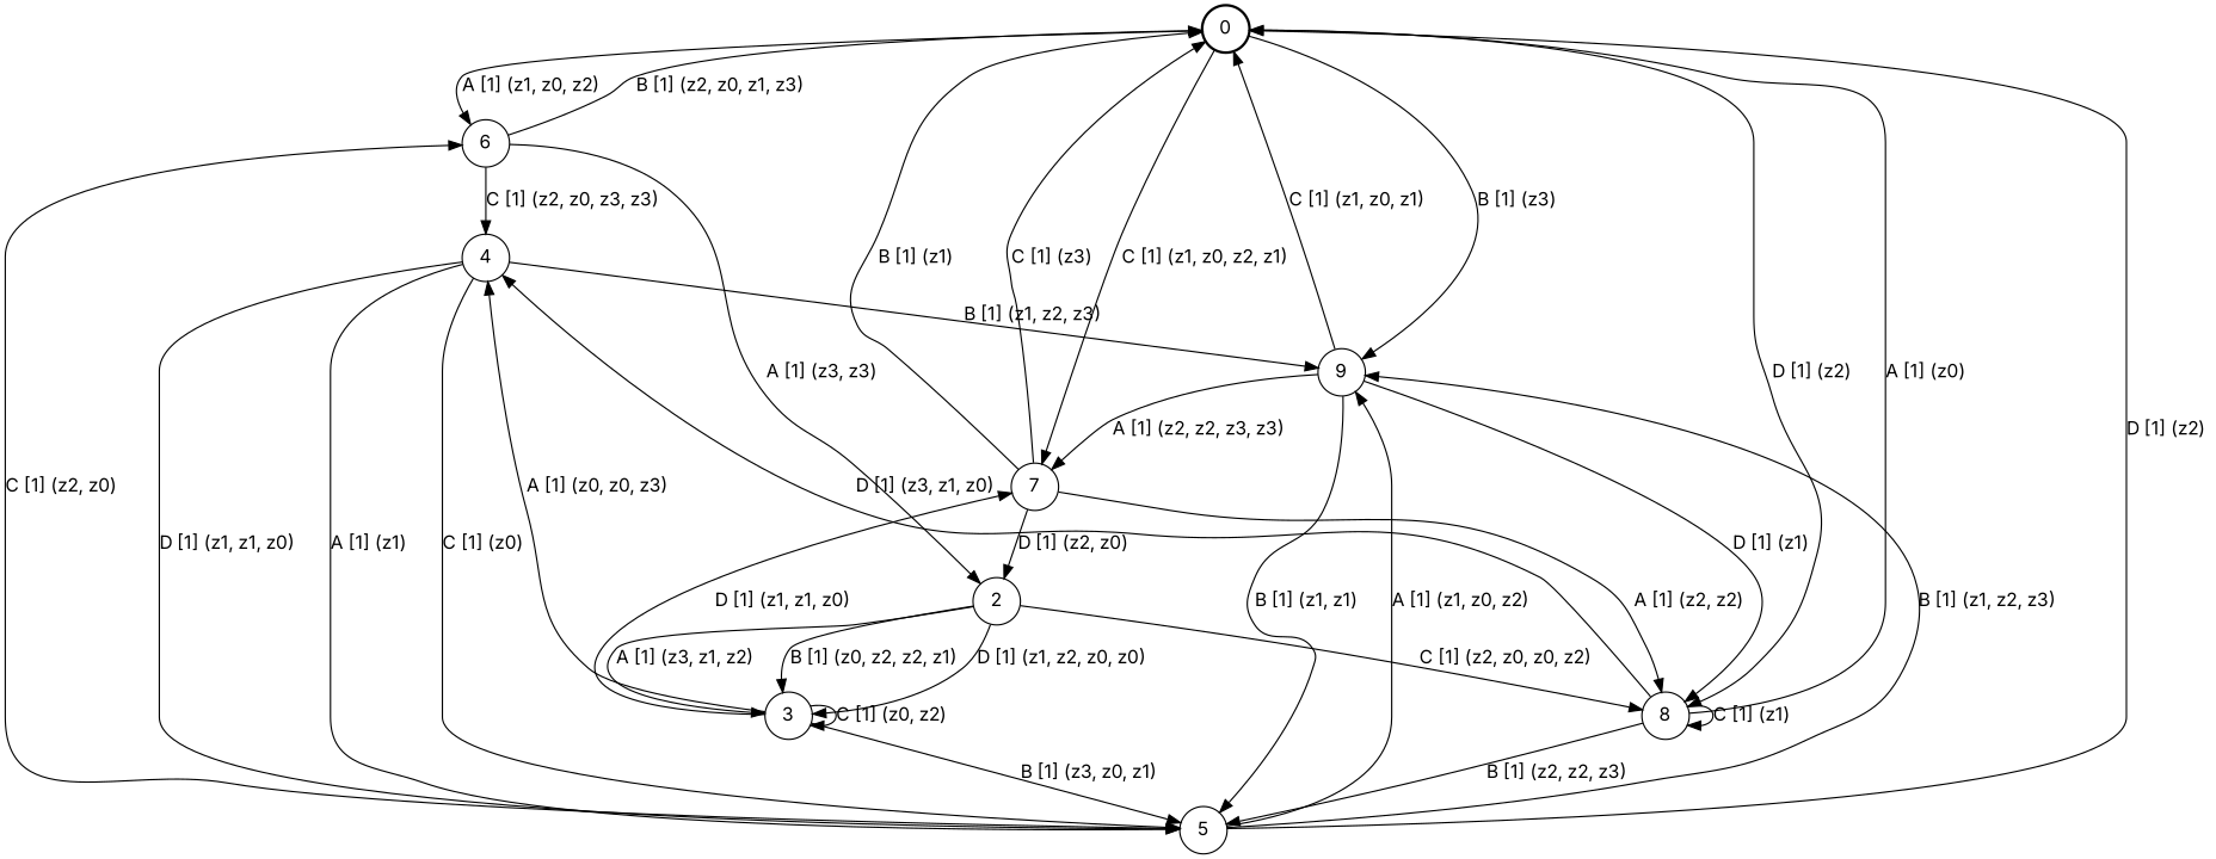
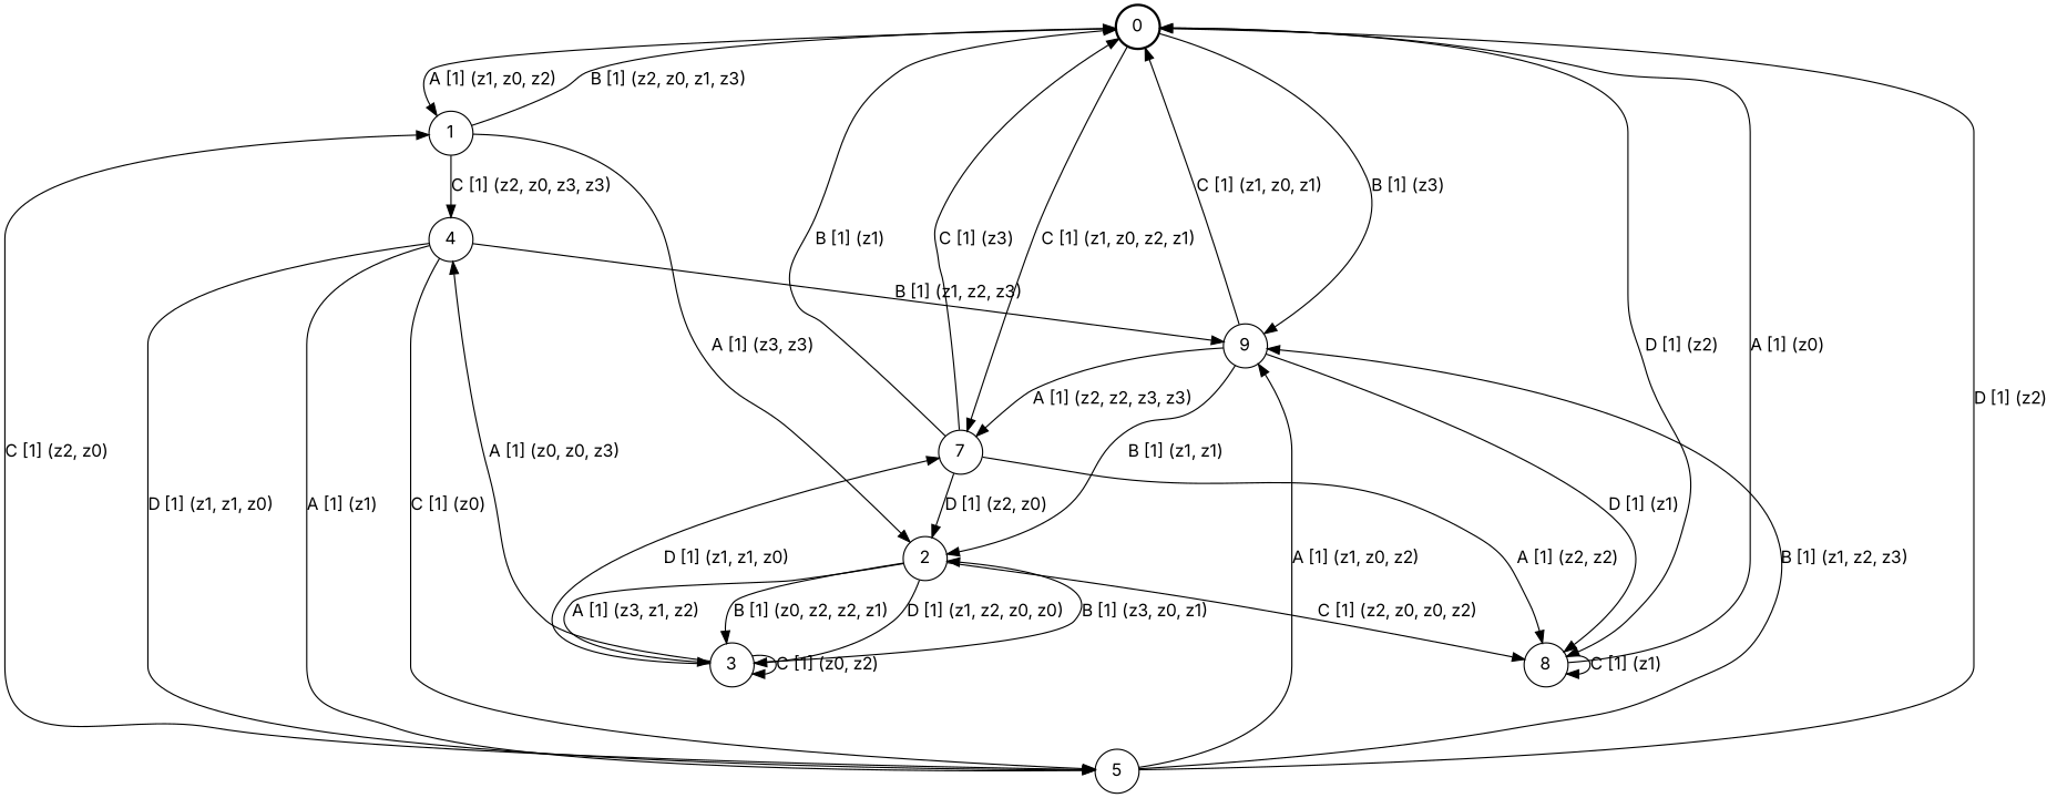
  digraph {
    fontname=Inter
    node [fontname=Inter shape=circle]
    edge [fontname=Inter]
    0 [style=bold]
-   1 [label=6]
+   1
    n3 [label=9]
    7
    8
    2
    4
    5
    3
    0 -> 1 [label="A [1] (z1, z0, z2) "]
    0 -> n3 [label="B [1] (z3) "]
    0 -> 7 [label="C [1] (z1, z0, z2, z1) "]
    0 -> 8 [label="D [1] (z2) "]
    1 -> 0 [label="B [1] (z2, z0, z1, z3) "]
    1 -> 2 [label="A [1] (z3, z3) "]
    1 -> 4 [label="C [1] (z2, z0, z3, z3) "]
    n3 -> 0 [label="C [1] (z1, z0, z1) "]
    n3 -> 7 [label="A [1] (z2, z2, z3, z3) "]
    n3 -> 8 [label="D [1] (z1) "]
-   n3 -> 5 [label="B [1] (z1, z1) "]
+   n3 -> 2 [label="B [1] (z1, z1) "]
    7 -> 0 [label="B [1] (z1) "]
    7 -> 0 [label="C [1] (z3) "]
    7 -> 8 [label="A [1] (z2, z2) "]
    7 -> 2 [label="D [1] (z2, z0) "]
    8 -> 0 [label="A [1] (z0) "]
    8 -> 8 [label="C [1] (z1) "]
-   8 -> 4 [label="D [1] (z3, z1, z0) "]
-   8 -> 5 [label="B [1] (z2, z2, z3) "]
    2 -> 8 [label="C [1] (z2, z0, z0, z2) "]
    2 -> 3 [label="A [1] (z3, z1, z2) "]
    2 -> 3 [label="B [1] (z0, z2, z2, z1) "]
    2 -> 3 [label="D [1] (z1, z2, z0, z0) "]
    4 -> n3 [label="B [1] (z1, z2, z3) "]
    4 -> 5 [label="A [1] (z1) "]
    4 -> 5 [label="C [1] (z0) "]
    4 -> 5 [label="D [1] (z1, z1, z0) "]
    5 -> 0 [label="D [1] (z2) "]
    5 -> 1 [label="C [1] (z2, z0) "]
    5 -> n3 [label="A [1] (z1, z0, z2) "]
    5 -> n3 [label="B [1] (z1, z2, z3) "]
    3 -> 7 [label="D [1] (z1, z1, z0) "]
-   3 -> 5 [label="B [1] (z3, z0, z1) "]
+   3 -> 2 [label="B [1] (z3, z0, z1) "]
    3 -> 4 [label="A [1] (z0, z0, z3) "]
    3 -> 3 [label="C [1] (z0, z2) "]
  }
